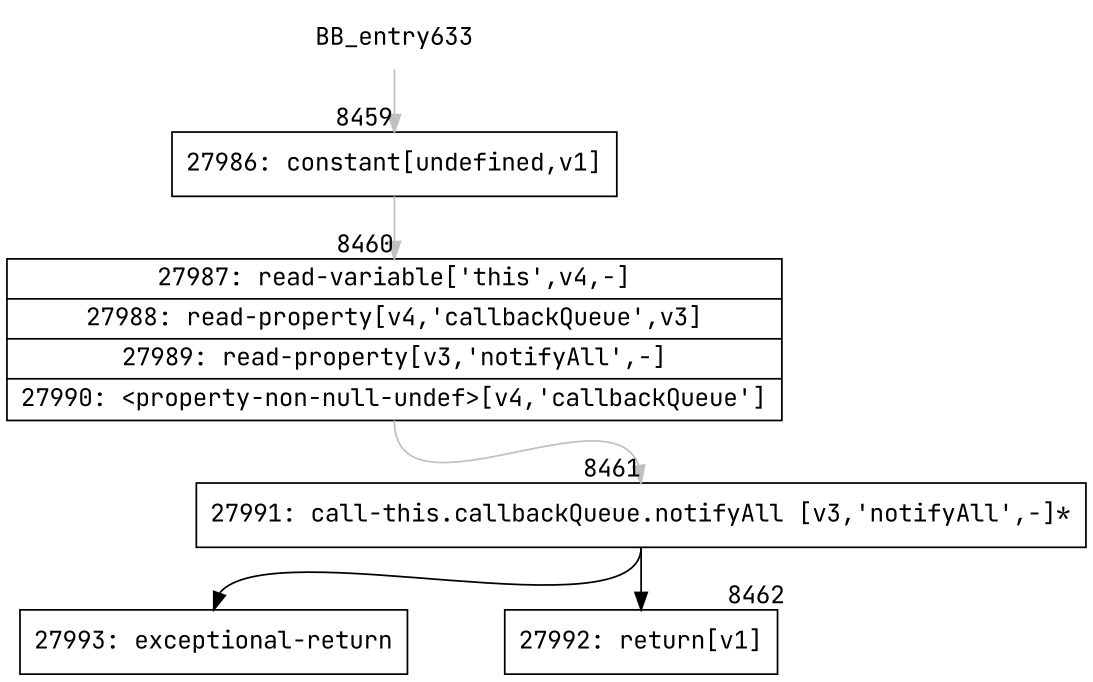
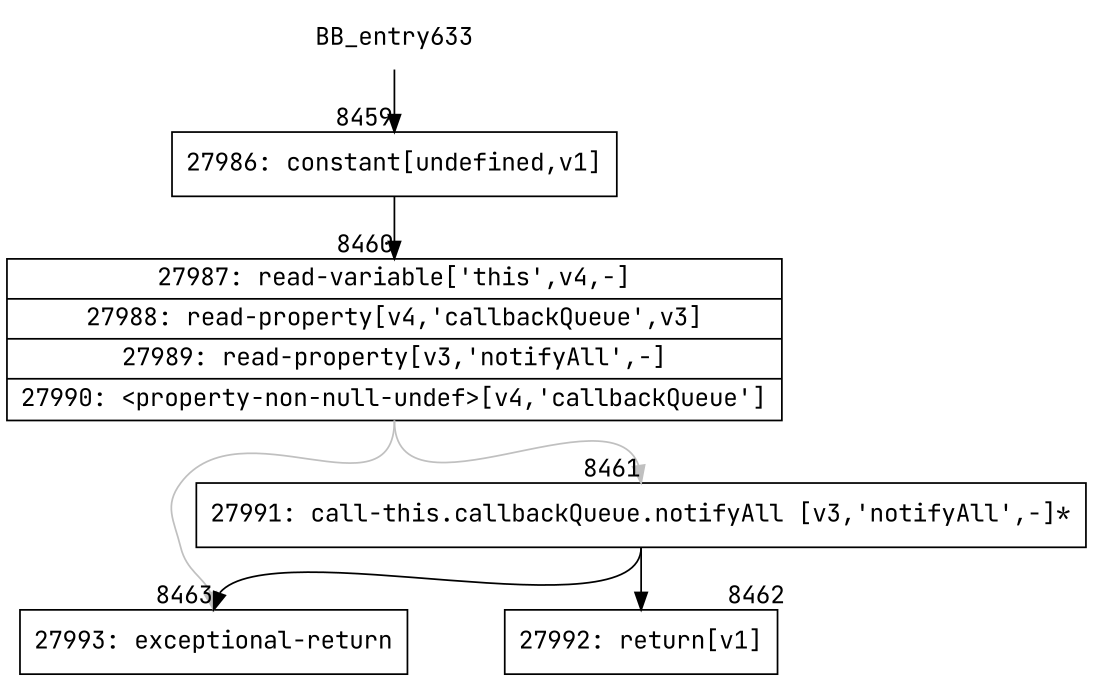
  digraph {
    fontname="JetBrains Mono"
    rankdir=TD
    node [fontname="JetBrains Mono" shape=record]
    edge [fontname="JetBrains Mono" headport=n tailport=s]
    n1 [label=BB_entry633 shape=none]
    n2 [label="{27986: constant[undefined,v1]}"]
    n3 [label="{27987: read-variable['this',v4,-]|27988: read-property[v4,'callbackQueue',v3]|27989: read-property[v3,'notifyAll',-]|27990: \<property-non-null-undef\>[v4,'callbackQueue']}"]
    n4 [label="{27991: call-this.callbackQueue.notifyAll [v3,'notifyAll',-]*}"]
    n5 [label="{27993: exceptional-return}"]
    n6 [label="{27992: return[v1]}"]
-   n1 -> n2 [headlabel="    8459" color=gray]
-   n2 -> n3 [headlabel="      8460" color=gray]
+   n1 -> n2 [headlabel="    8459"]
+   n2 -> n3 [headlabel="      8460"]
    n3 -> n4 [color=gray headlabel="      8461"]
+   n3 -> n5 [color=gray headlabel="      8463"]
    n4 -> n5 [color=black]
    n4 -> n6 [headlabel="      8462"]
  }
